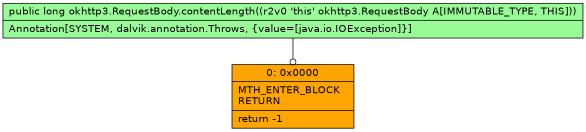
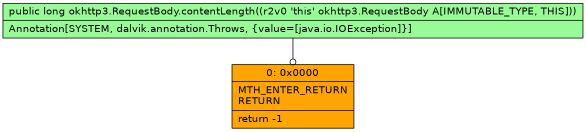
  digraph {
    fontname="DejaVu Sans"
    node [shape=record style=filled fontname="DejaVu Sans"]
-   n1 [label="{0\:\ 0x0000|MTH_ENTER_BLOCK\lRETURN\l|return \-1\l}" fillcolor=orange]
+   n1 [label="{0\:\ 0x0000|MTH_ENTER_RETURN\lRETURN\l|return \-1\l}" fillcolor=orange]
    n2 [label="{public long okhttp3.RequestBody.contentLength((r2v0 'this' okhttp3.RequestBody A[IMMUTABLE_TYPE, THIS]))  | Annotation[SYSTEM, dalvik.annotation.Throws, \{value=[java.io.IOException]\}]\l}" fillcolor=palegreen]
    n2 -> n1 [arrowhead=odot fontname="DejaVu Sans"]
  }
